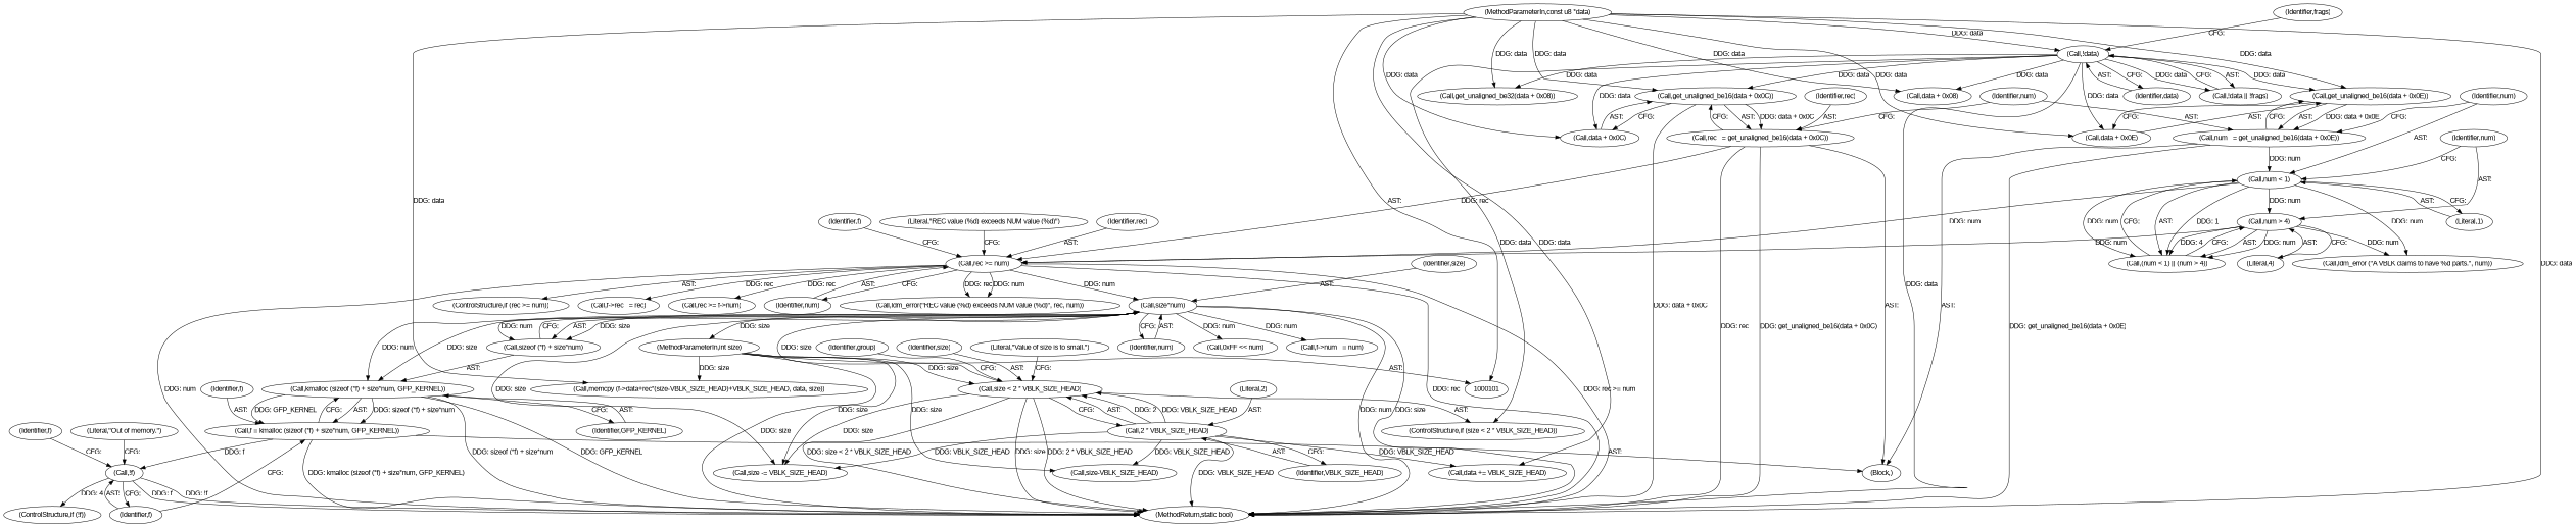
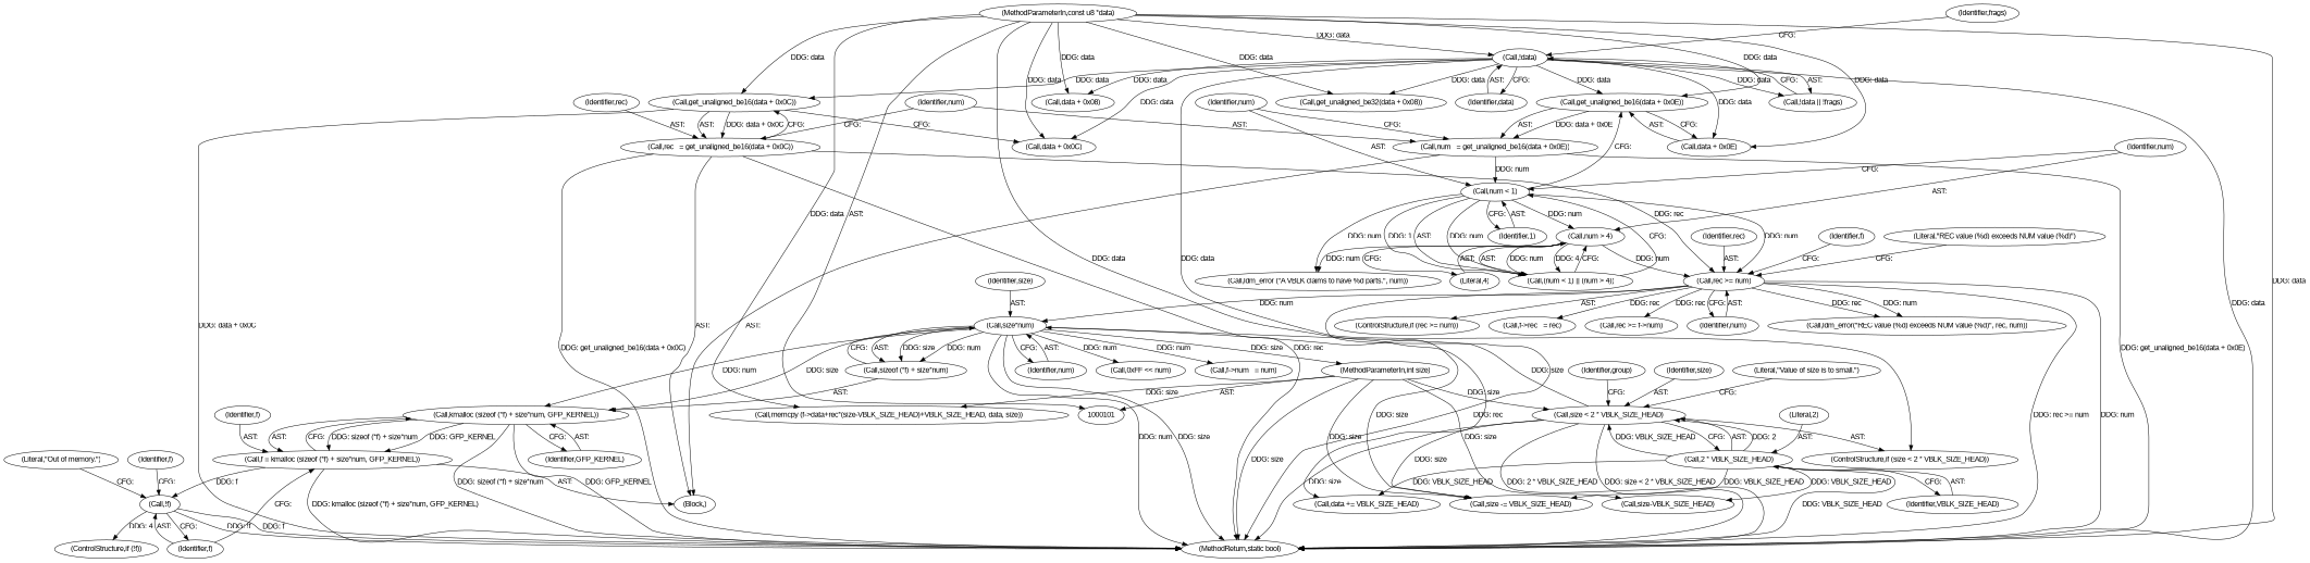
  digraph {
    fontname="Liberation Sans"
    node [fontname="Liberation Sans"]
    edge [fontname="Liberation Sans"]
    n1 [label="(Call,kmalloc (sizeof (*f) + size*num, GFP_KERNEL))"]
    n2 [label="(Call,f = kmalloc (sizeof (*f) + size*num, GFP_KERNEL))"]
    n3 [label="(MethodReturn,static bool)"]
    n4 [label="(Identifier,GFP_KERNEL)"]
    n5 [label="(Block,)"]
    n6 [label="(Call,!f)"]
    n7 [label="(Call,size*num)"]
    n8 [label="(Call,size -= VBLK_SIZE_HEAD)"]
    n9 [label="(Identifier,num)"]
    n10 [label="(Call,0xFF << num)"]
    n11 [label="(Call,sizeof (*f) + size*num)"]
    n12 [label="(Call,f->num   = num)"]
    n13 [label="(MethodParameterIn,int size)"]
    n14 [label="(Call,size < 2 * VBLK_SIZE_HEAD)"]
    n15 [label="(Call,2 * VBLK_SIZE_HEAD)"]
    n16 [label="(ControlStructure,if (size < 2 * VBLK_SIZE_HEAD))"]
    n17 [label="(Call,size-VBLK_SIZE_HEAD)"]
    n18 [label="(Call,data += VBLK_SIZE_HEAD)"]
    n19 [label="(Identifier,VBLK_SIZE_HEAD)"]
    n20 [label="(Call,memcpy (f->data+rec*(size-VBLK_SIZE_HEAD)+VBLK_SIZE_HEAD, data, size))"]
    1000101
    n22 [label="(Call,rec >= num)"]
    n23 [label="(ControlStructure,if (rec >= num))"]
    n24 [label="(Call,f->rec   = rec)"]
    n25 [label="(Call,rec >= f->num)"]
    n26 [label="(Identifier,num)"]
    n27 [label="(Call,ldm_error(\"REC value (%d) exceeds NUM value (%d)\", rec, num))"]
    n28 [label="(Call,rec   = get_unaligned_be16(data + 0x0C))"]
    n29 [label="(Call,get_unaligned_be16(data + 0x0C))"]
    n30 [label="(Call,data + 0x0C)"]
    n31 [label="(MethodParameterIn,const u8 *data)"]
    n32 [label="(Call,!data)"]
    n33 [label="(Call,get_unaligned_be16(data + 0x0E))"]
    n34 [label="(Call,get_unaligned_be32(data + 0x08))"]
    n35 [label="(Call,data + 0x08)"]
    n36 [label="(Call,data + 0x0E)"]
    n37 [label="(Identifier,data)"]
    n38 [label="(Call,!data || !frags)"]
    n39 [label="(Call,num   = get_unaligned_be16(data + 0x0E))"]
    n40 [label="(Call,num > 4)"]
    n41 [label="(Literal,4)"]
    n42 [label="(Call,(num < 1) || (num > 4))"]
    n43 [label="(Call,ldm_error (\"A VBLK claims to have %d parts.\", num))"]
    n44 [label="(Call,num < 1)"]
-   n45 [label="(Literal,1)"]
+   n45 [label="(Identifier,1)"]
    n46 [label="(ControlStructure,if (!f))"]
    n47 [label="(Identifier,f)"]
    n48 [label="(Literal,2)"]
    n49 [label="(Literal,\"Out of memory.\")"]
    n50 [label="(Identifier,size)"]
    n51 [label="(Identifier,f)"]
    n52 [label="(Identifier,rec)"]
    n53 [label="(Identifier,group)"]
    n54 [label="(Identifier,f)"]
    n55 [label="(Identifier,rec)"]
    n56 [label="(Identifier,f)"]
    n57 [label="(Identifier,size)"]
    n58 [label="(Identifier,num)"]
    n59 [label="(Literal,\"REC value (%d) exceeds NUM value (%d)\")"]
    n60 [label="(Identifier,num)"]
    n61 [label="(Identifier,num)"]
    n62 [label="(Literal,\"Value of size is to small.\")"]
    n63 [label="(Identifier,frags)"]
    n1 -> n2 [label="AST: "]
    n1 -> n2 [label="DDG: sizeof (*f) + size*num"]
    n1 -> n2 [label="DDG: GFP_KERNEL"]
    n1 -> n3 [label="DDG: sizeof (*f) + size*num"]
    n1 -> n3 [label="DDG: GFP_KERNEL"]
    n1 -> n4 [label="CFG: "]
    n2 -> n1 [label="CFG: "]
    n2 -> n3 [label="DDG: kmalloc (sizeof (*f) + size*num, GFP_KERNEL)"]
    n2 -> n5 [label="AST: "]
    n2 -> n6 [label="DDG: f"]
    n4 -> n1 [label="AST: "]
    n6 -> n3 [label="DDG: !f"]
    n6 -> n3 [label="DDG: f"]
    n6 -> n46 [label="DDG: 4"]
    n6 -> n47 [label="CFG: "]
    n7 -> n1 [label="DDG: size"]
    n7 -> n1 [label="DDG: num"]
    n7 -> n3 [label="DDG: num"]
    n7 -> n3 [label="DDG: size"]
    n7 -> n8 [label="DDG: size"]
    n7 -> n9 [label="CFG: "]
    n7 -> n10 [label="DDG: num"]
    n7 -> n11 [label="AST: "]
    n7 -> n11 [label="DDG: size"]
    n7 -> n11 [label="DDG: num"]
    n7 -> n12 [label="DDG: num"]
    n7 -> n13 [label="DDG: size"]
    n9 -> n7 [label="AST: "]
    n11 -> n1 [label="AST: "]
    n11 -> n7 [label="CFG: "]
    n13 -> n3 [label="DDG: size"]
    n13 -> n8 [label="DDG: size"]
    n13 -> n14 [label="DDG: size"]
    n13 -> n17 [label="DDG: size"]
    n13 -> n20 [label="DDG: size"]
    n13 -> 1000101 [label="AST: "]
    n14 -> n3 [label="DDG: size < 2 * VBLK_SIZE_HEAD"]
    n14 -> n3 [label="DDG: size"]
    n14 -> n3 [label="DDG: 2 * VBLK_SIZE_HEAD"]
    n14 -> n7 [label="DDG: size"]
    n14 -> n8 [label="DDG: size"]
    n14 -> n15 [label="CFG: "]
    n14 -> n16 [label="AST: "]
    n15 -> n3 [label="DDG: VBLK_SIZE_HEAD"]
    n15 -> n8 [label="DDG: VBLK_SIZE_HEAD"]
    n15 -> n14 [label="AST: "]
    n15 -> n14 [label="DDG: 2"]
    n15 -> n14 [label="DDG: VBLK_SIZE_HEAD"]
    n15 -> n17 [label="DDG: VBLK_SIZE_HEAD"]
    n15 -> n18 [label="DDG: VBLK_SIZE_HEAD"]
    n15 -> n19 [label="CFG: "]
    n19 -> n15 [label="AST: "]
    n22 -> n3 [label="DDG: num"]
    n22 -> n3 [label="DDG: rec"]
    n22 -> n3 [label="DDG: rec >= num"]
    n22 -> n7 [label="DDG: num"]
    n22 -> n23 [label="AST: "]
    n22 -> n24 [label="DDG: rec"]
    n22 -> n25 [label="DDG: rec"]
    n22 -> n26 [label="CFG: "]
    n22 -> n27 [label="DDG: rec"]
    n22 -> n27 [label="DDG: num"]
    n26 -> n22 [label="AST: "]
    n28 -> n3 [label="DDG: rec"]
    n28 -> n3 [label="DDG: get_unaligned_be16(data + 0x0C)"]
    n28 -> n5 [label="AST: "]
    n28 -> n22 [label="DDG: rec"]
    n28 -> n29 [label="CFG: "]
    n29 -> n3 [label="DDG: data + 0x0C"]
    n29 -> n28 [label="AST: "]
    n29 -> n28 [label="DDG: data + 0x0C"]
    n29 -> n30 [label="CFG: "]
-   n30 -> n29 [label="AST: "]
    n31 -> n3 [label="DDG: data"]
    n31 -> n18 [label="DDG: data"]
    n31 -> n20 [label="DDG: data"]
    n31 -> 1000101 [label="AST: "]
    n31 -> n29 [label="DDG: data"]
    n31 -> n30 [label="DDG: data"]
    n31 -> n32 [label="DDG: data"]
    n31 -> n33 [label="DDG: data"]
    n31 -> n34 [label="DDG: data"]
    n31 -> n35 [label="DDG: data"]
    n31 -> n36 [label="DDG: data"]
    n32 -> n3 [label="DDG: data"]
    n32 -> n16 [label="DDG: data"]
    n32 -> n29 [label="DDG: data"]
    n32 -> n30 [label="DDG: data"]
    n32 -> n33 [label="DDG: data"]
    n32 -> n34 [label="DDG: data"]
    n32 -> n35 [label="DDG: data"]
    n32 -> n36 [label="DDG: data"]
    n32 -> n37 [label="CFG: "]
    n32 -> n38 [label="AST: "]
    n32 -> n38 [label="DDG: data"]
    n33 -> n36 [label="CFG: "]
    n33 -> n39 [label="AST: "]
    n33 -> n39 [label="DDG: data + 0x0E"]
    n36 -> n33 [label="AST: "]
    n37 -> n32 [label="AST: "]
    n38 -> n32 [label="CFG: "]
    n39 -> n3 [label="DDG: get_unaligned_be16(data + 0x0E)"]
    n39 -> n5 [label="AST: "]
-   n39 -> n33 [label="CFG: "]
+   n44 -> n33 [label="CFG: "]
    n39 -> n44 [label="DDG: num"]
    n40 -> n22 [label="DDG: num"]
    n40 -> n41 [label="CFG: "]
    n40 -> n42 [label="AST: "]
    n40 -> n42 [label="DDG: num"]
    n40 -> n42 [label="DDG: 4"]
    n40 -> n43 [label="DDG: num"]
    n41 -> n40 [label="AST: "]
    n42 -> n40 [label="CFG: "]
    n42 -> n44 [label="CFG: "]
    n44 -> n22 [label="DDG: num"]
    n44 -> n40 [label="DDG: num"]
    n44 -> n42 [label="AST: "]
    n44 -> n42 [label="DDG: num"]
    n44 -> n42 [label="DDG: 1"]
    n44 -> n43 [label="DDG: num"]
    n44 -> n45 [label="CFG: "]
    n45 -> n44 [label="AST: "]
    n47 -> n2 [label="CFG: "]
    n47 -> n6 [label="AST: "]
    n48 -> n15 [label="AST: "]
    n49 -> n6 [label="CFG: "]
    n50 -> n7 [label="AST: "]
    n51 -> n2 [label="AST: "]
    n52 -> n22 [label="AST: "]
    n53 -> n14 [label="CFG: "]
    n54 -> n22 [label="CFG: "]
    n55 -> n28 [label="AST: "]
    n56 -> n6 [label="CFG: "]
    n57 -> n14 [label="AST: "]
    n58 -> n39 [label="CFG: "]
    n58 -> n44 [label="AST: "]
    n59 -> n22 [label="CFG: "]
    n60 -> n28 [label="CFG: "]
    n60 -> n39 [label="AST: "]
    n61 -> n40 [label="AST: "]
    n61 -> n44 [label="CFG: "]
    n62 -> n14 [label="CFG: "]
    n63 -> n32 [label="CFG: "]
  }
